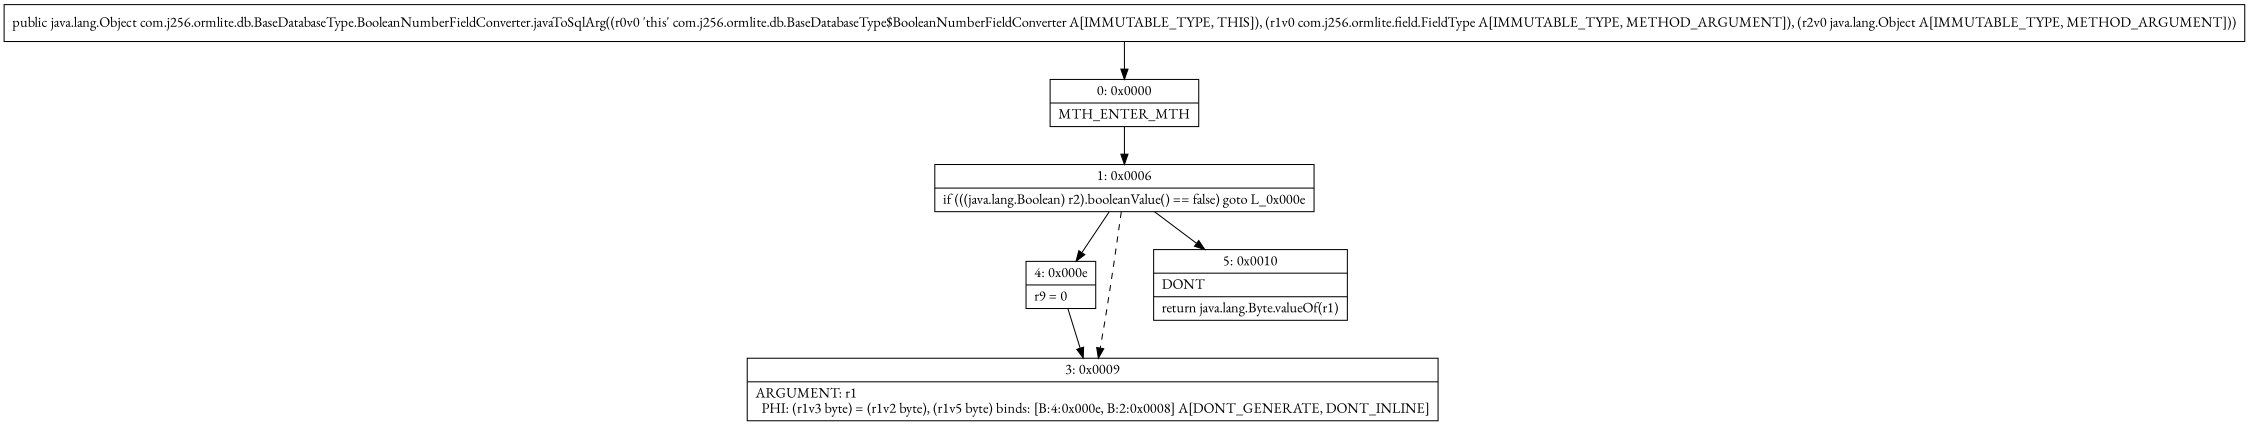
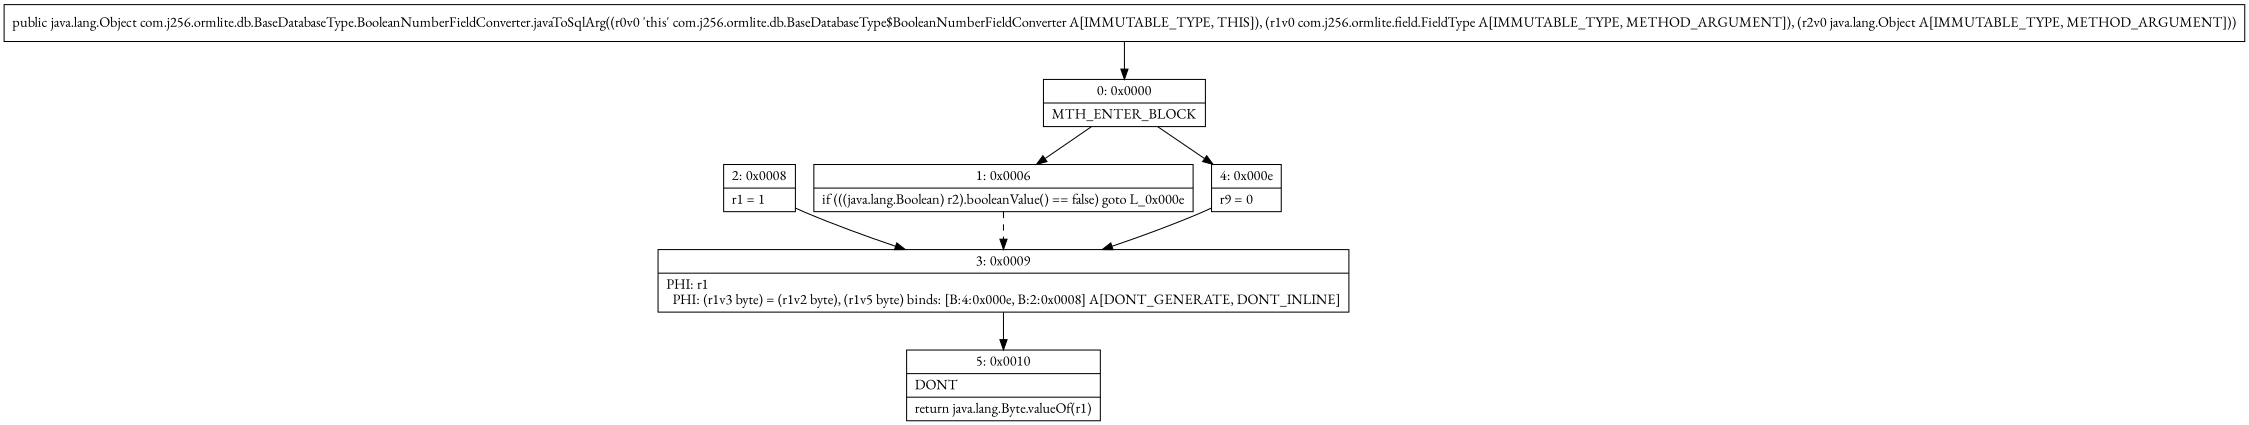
  digraph {
    fontname="EB Garamond"
    node [fontname="EB Garamond" shape=record]
    edge [fontname="EB Garamond"]
-   n1 [label="{0\:\ 0x0000|MTH_ENTER_MTH\l}"]
+   n1 [label="{0\:\ 0x0000|MTH_ENTER_BLOCK\l}"]
    n2 [label="{1\:\ 0x0006|if (((java.lang.Boolean) r2).booleanValue() == false) goto L_0x000e\l}"]
    n3 [label="{4\:\ 0x000e|r9 = 0\l}"]
-   n4 [label="{3\:\ 0x0009|ARGUMENT: r1 \l  PHI: (r1v3 byte) = (r1v2 byte), (r1v5 byte) binds: [B:4:0x000e, B:2:0x0008] A[DONT_GENERATE, DONT_INLINE]\l}"]
+   n4 [label="{3\:\ 0x0009|PHI: r1 \l  PHI: (r1v3 byte) = (r1v2 byte), (r1v5 byte) binds: [B:4:0x000e, B:2:0x0008] A[DONT_GENERATE, DONT_INLINE]\l}"]
+   n5 [label="{2\:\ 0x0008|r1 = 1\l}"]
    n6 [label="{5\:\ 0x0010|DONT\l|return java.lang.Byte.valueOf(r1)\l}"]
    n7 [label="{public java.lang.Object com.j256.ormlite.db.BaseDatabaseType.BooleanNumberFieldConverter.javaToSqlArg((r0v0 'this' com.j256.ormlite.db.BaseDatabaseType$BooleanNumberFieldConverter A[IMMUTABLE_TYPE, THIS]), (r1v0 com.j256.ormlite.field.FieldType A[IMMUTABLE_TYPE, METHOD_ARGUMENT]), (r2v0 java.lang.Object A[IMMUTABLE_TYPE, METHOD_ARGUMENT])) }"]
    n1 -> n2
-   n2 -> n3
+   n1 -> n3
    n2 -> n4 [style=dashed]
    n3 -> n4
-   n2 -> n6
+   n4 -> n6
+   n5 -> n4
    n7 -> n1
  }
